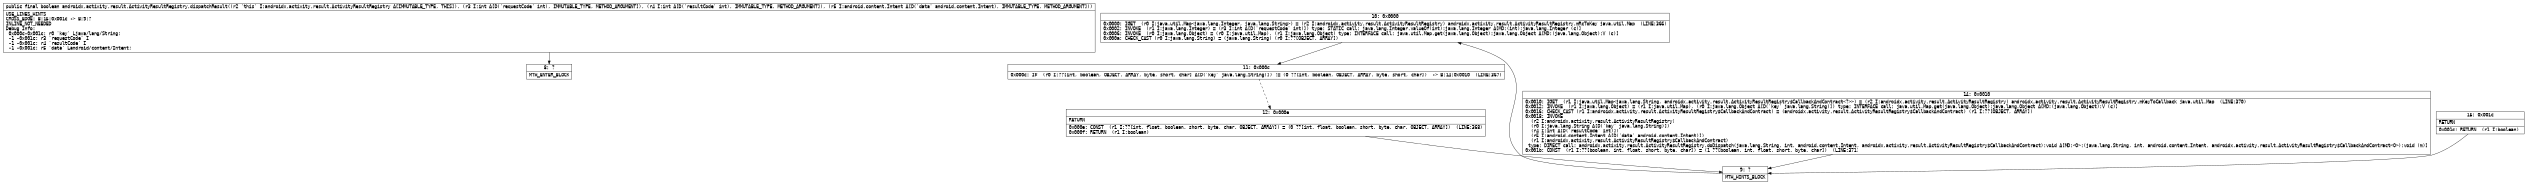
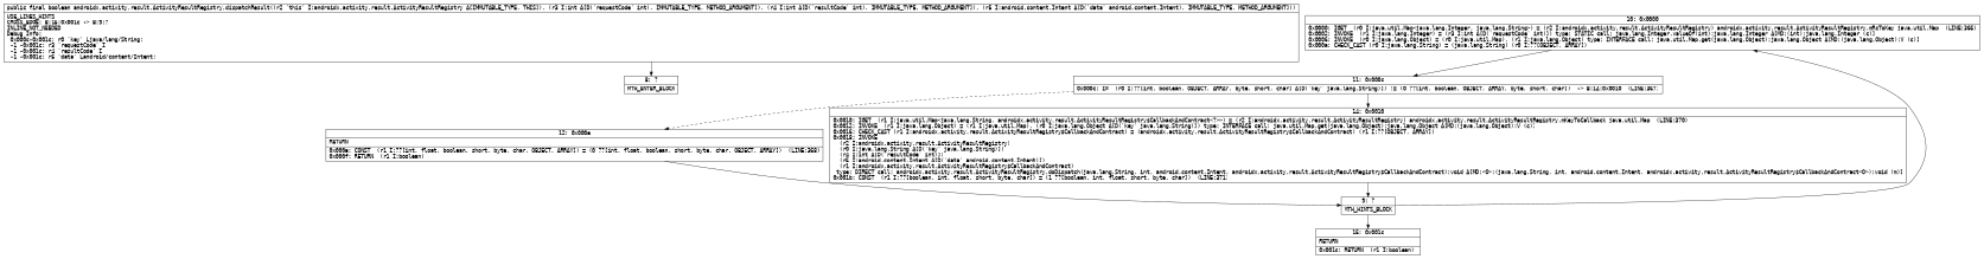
  digraph {
    fontname="DejaVu Sans Mono"
    node [fontname="DejaVu Sans Mono" shape=record]
    edge [fontname="DejaVu Sans Mono"]
    n1 [label="{8\:\ ?|MTH_ENTER_BLOCK\l}"]
    n2 [label="{10\:\ 0x0000|0x0000: IGET  (r0 I:java.util.Map\<java.lang.Integer, java.lang.String\>) = (r2 I:androidx.activity.result.ActivityResultRegistry) androidx.activity.result.ActivityResultRegistry.mRcToKey java.util.Map  (LINE:366)\l0x0002: INVOKE  (r1 I:java.lang.Integer) = (r3 I:int A[D('requestCode' int)]) type: STATIC call: java.lang.Integer.valueOf(int):java.lang.Integer A[MD:(int):java.lang.Integer (c)]\l0x0006: INVOKE  (r0 I:java.lang.Object) = (r0 I:java.util.Map), (r1 I:java.lang.Object) type: INTERFACE call: java.util.Map.get(java.lang.Object):java.lang.Object A[MD:(java.lang.Object):V (c)]\l0x000a: CHECK_CAST (r0 I:java.lang.String) = (java.lang.String) (r0 I:??[OBJECT, ARRAY]) \l}"]
    n3 [label="{11\:\ 0x000c|0x000c: IF  (r0 I:??[int, boolean, OBJECT, ARRAY, byte, short, char] A[D('key' java.lang.String)]) != (0 ??[int, boolean, OBJECT, ARRAY, byte, short, char])  \-\> B:14:0x0010  (LINE:367)\l}"]
    n4 [label="{12\:\ 0x000e|RETURN\l|0x000e: CONST  (r1 I:??[int, float, boolean, short, byte, char, OBJECT, ARRAY]) = (0 ??[int, float, boolean, short, byte, char, OBJECT, ARRAY])  (LINE:368)\l0x000f: RETURN  (r1 I:boolean) \l}"]
    n5 [label="{14\:\ 0x0010|0x0010: IGET  (r1 I:java.util.Map\<java.lang.String, androidx.activity.result.ActivityResultRegistry$CallbackAndContract\<?\>\>) = (r2 I:androidx.activity.result.ActivityResultRegistry) androidx.activity.result.ActivityResultRegistry.mKeyToCallback java.util.Map  (LINE:370)\l0x0012: INVOKE  (r1 I:java.lang.Object) = (r1 I:java.util.Map), (r0 I:java.lang.Object A[D('key' java.lang.String)]) type: INTERFACE call: java.util.Map.get(java.lang.Object):java.lang.Object A[MD:(java.lang.Object):V (c)]\l0x0016: CHECK_CAST (r1 I:androidx.activity.result.ActivityResultRegistry$CallbackAndContract) = (androidx.activity.result.ActivityResultRegistry$CallbackAndContract) (r1 I:??[OBJECT, ARRAY]) \l0x0018: INVOKE  \l  (r2 I:androidx.activity.result.ActivityResultRegistry)\l  (r0 I:java.lang.String A[D('key' java.lang.String)])\l  (r4 I:int A[D('resultCode' int)])\l  (r5 I:android.content.Intent A[D('data' android.content.Intent)])\l  (r1 I:androidx.activity.result.ActivityResultRegistry$CallbackAndContract)\l type: DIRECT call: androidx.activity.result.ActivityResultRegistry.doDispatch(java.lang.String, int, android.content.Intent, androidx.activity.result.ActivityResultRegistry$CallbackAndContract):void A[MD:\<O\>:(java.lang.String, int, android.content.Intent, androidx.activity.result.ActivityResultRegistry$CallbackAndContract\<O\>):void (m)]\l0x001b: CONST  (r1 I:??[boolean, int, float, short, byte, char]) = (1 ??[boolean, int, float, short, byte, char])  (LINE:371)\l}"]
    n6 [label="{9\:\ ?|MTH_HINTS_BLOCK\l}"]
    n7 [label="{15\:\ 0x001c|RETURN\l|0x001c: RETURN  (r1 I:boolean) \l}"]
    n8 [label="{public final boolean androidx.activity.result.ActivityResultRegistry.dispatchResult((r2 'this' I:androidx.activity.result.ActivityResultRegistry A[IMMUTABLE_TYPE, THIS]), (r3 I:int A[D('requestCode' int), IMMUTABLE_TYPE, METHOD_ARGUMENT]), (r4 I:int A[D('resultCode' int), IMMUTABLE_TYPE, METHOD_ARGUMENT]), (r5 I:android.content.Intent A[D('data' android.content.Intent), IMMUTABLE_TYPE, METHOD_ARGUMENT]))  | USE_LINES_HINTS\lCROSS_EDGE: B:15:0x001c \-\> B:9:?\lINLINE_NOT_NEEDED\lDebug Info:\l  0x000c\-0x001c: r0 'key' Ljava\/lang\/String;\l  \-1 \-0x001c: r3 'requestCode' I\l  \-1 \-0x001c: r4 'resultCode' I\l  \-1 \-0x001c: r5 'data' Landroid\/content\/Intent;\l}"]
    n2 -> n3
    n3 -> n4 [style=dashed]
+   n3 -> n5
    n4 -> n6
    n5 -> n6
    n6 -> n2
-   n7 -> n6
+   n6 -> n7
    n8 -> n1
  }
